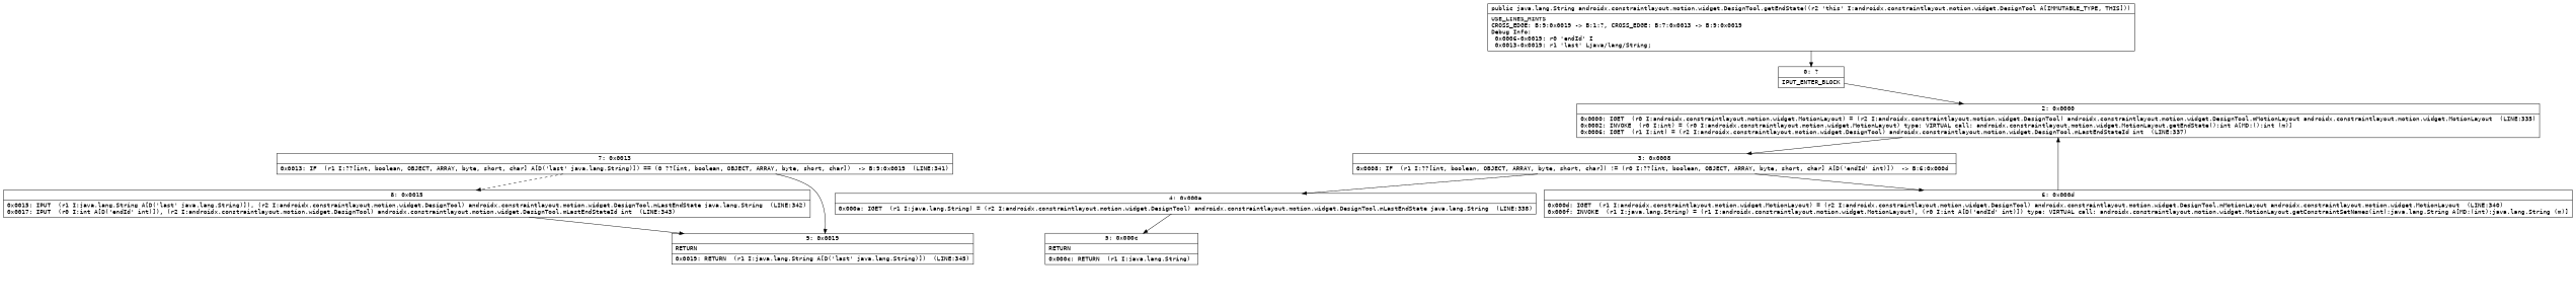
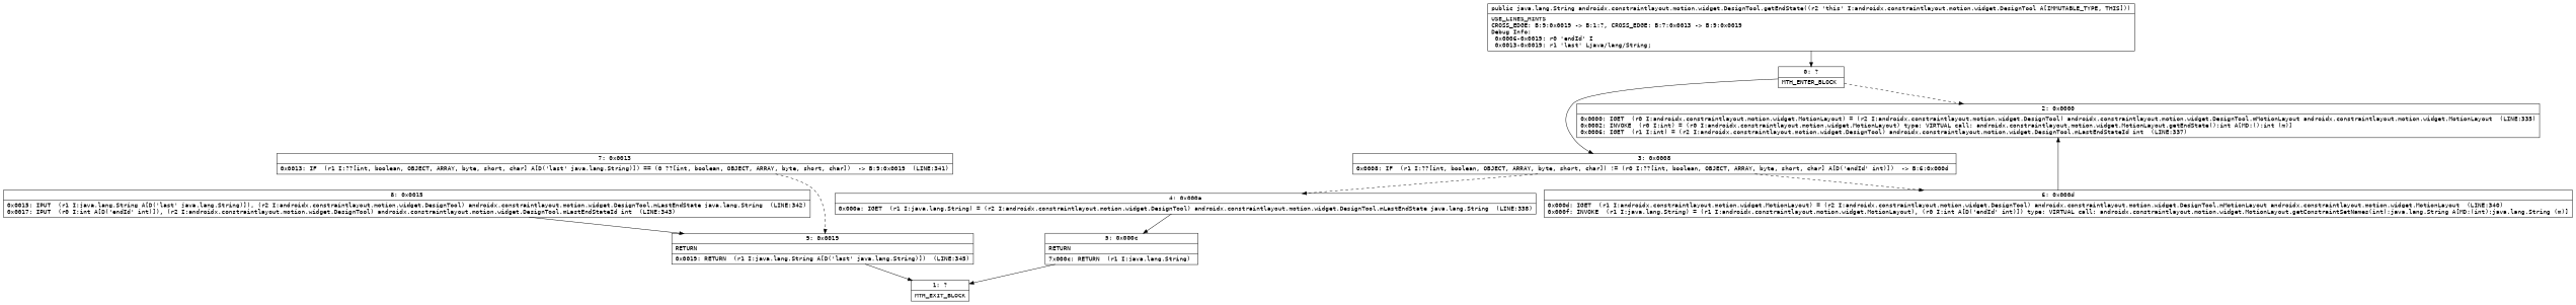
  digraph {
    fontname="DejaVu Sans Mono"
    node [fontname="DejaVu Sans Mono" shape=record]
    edge [fontname="DejaVu Sans Mono"]
-   n1 [label="{0\:\ ?|IPUT_ENTER_BLOCK\l}"]
+   n1 [label="{0\:\ ?|MTH_ENTER_BLOCK\l}"]
    n2 [label="{2\:\ 0x0000|0x0000: IGET  (r0 I:androidx.constraintlayout.motion.widget.MotionLayout) = (r2 I:androidx.constraintlayout.motion.widget.DesignTool) androidx.constraintlayout.motion.widget.DesignTool.mMotionLayout androidx.constraintlayout.motion.widget.MotionLayout  (LINE:335)\l0x0002: INVOKE  (r0 I:int) = (r0 I:androidx.constraintlayout.motion.widget.MotionLayout) type: VIRTUAL call: androidx.constraintlayout.motion.widget.MotionLayout.getEndState():int A[MD:():int (m)]\l0x0006: IGET  (r1 I:int) = (r2 I:androidx.constraintlayout.motion.widget.DesignTool) androidx.constraintlayout.motion.widget.DesignTool.mLastEndStateId int  (LINE:337)\l}"]
    n3 [label="{3\:\ 0x0008|0x0008: IF  (r1 I:??[int, boolean, OBJECT, ARRAY, byte, short, char]) != (r0 I:??[int, boolean, OBJECT, ARRAY, byte, short, char] A[D('endId' int)])  \-\> B:6:0x000d \l}"]
    n4 [label="{4\:\ 0x000a|0x000a: IGET  (r1 I:java.lang.String) = (r2 I:androidx.constraintlayout.motion.widget.DesignTool) androidx.constraintlayout.motion.widget.DesignTool.mLastEndState java.lang.String  (LINE:338)\l}"]
    n5 [label="{6\:\ 0x000d|0x000d: IGET  (r1 I:androidx.constraintlayout.motion.widget.MotionLayout) = (r2 I:androidx.constraintlayout.motion.widget.DesignTool) androidx.constraintlayout.motion.widget.DesignTool.mMotionLayout androidx.constraintlayout.motion.widget.MotionLayout  (LINE:340)\l0x000f: INVOKE  (r1 I:java.lang.String) = (r1 I:androidx.constraintlayout.motion.widget.MotionLayout), (r0 I:int A[D('endId' int)]) type: VIRTUAL call: androidx.constraintlayout.motion.widget.MotionLayout.getConstraintSetNames(int):java.lang.String A[MD:(int):java.lang.String (m)]\l}"]
-   n6 [label="{5\:\ 0x000c|RETURN\l|0x000c: RETURN  (r1 I:java.lang.String) \l}"]
+   n6 [label="{5\:\ 0x000c|RETURN\l|7x000c: RETURN  (r1 I:java.lang.String) \l}"]
+   n7 [label="{1\:\ ?|MTH_EXIT_BLOCK\l}"]
    n8 [label="{7\:\ 0x0013|0x0013: IF  (r1 I:??[int, boolean, OBJECT, ARRAY, byte, short, char] A[D('last' java.lang.String)]) == (0 ??[int, boolean, OBJECT, ARRAY, byte, short, char])  \-\> B:9:0x0019  (LINE:341)\l}"]
    n9 [label="{8\:\ 0x0015|0x0015: IPUT  (r1 I:java.lang.String A[D('last' java.lang.String)]), (r2 I:androidx.constraintlayout.motion.widget.DesignTool) androidx.constraintlayout.motion.widget.DesignTool.mLastEndState java.lang.String  (LINE:342)\l0x0017: IPUT  (r0 I:int A[D('endId' int)]), (r2 I:androidx.constraintlayout.motion.widget.DesignTool) androidx.constraintlayout.motion.widget.DesignTool.mLastEndStateId int  (LINE:343)\l}"]
    n10 [label="{9\:\ 0x0019|RETURN\l|0x0019: RETURN  (r1 I:java.lang.String A[D('last' java.lang.String)])  (LINE:345)\l}"]
    n11 [label="{public java.lang.String androidx.constraintlayout.motion.widget.DesignTool.getEndState((r2 'this' I:androidx.constraintlayout.motion.widget.DesignTool A[IMMUTABLE_TYPE, THIS]))  | USE_LINES_HINTS\lCROSS_EDGE: B:9:0x0019 \-\> B:1:?, CROSS_EDGE: B:7:0x0013 \-\> B:9:0x0019\lDebug Info:\l  0x0006\-0x0019: r0 'endId' I\l  0x0013\-0x0019: r1 'last' Ljava\/lang\/String;\l}"]
-   n1 -> n2
-   n2 -> n3
-   n3 -> n4 [style=solid]
-   n3 -> n5
+   n1 -> n2 [style=dashed]
+   n1 -> n3
+   n3 -> n4 [style=dashed]
+   n3 -> n5 [style=dashed]
    n4 -> n6
    n5 -> n2
-   n8 -> n9 [style=dashed]
-   n8 -> n10
+   n6 -> n7
+   n8 -> n10 [style=dashed]
    n9 -> n10
+   n10 -> n7
    n11 -> n1
  }
